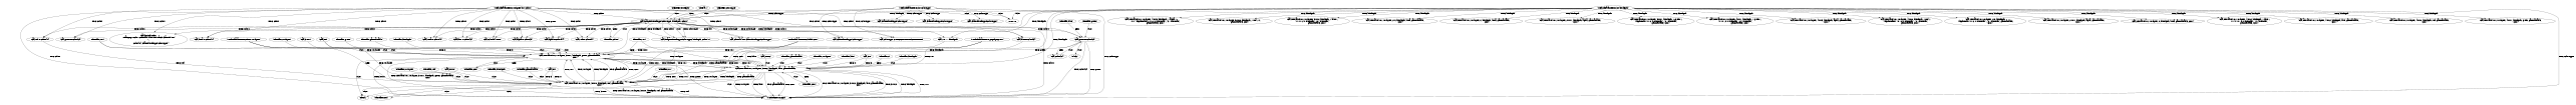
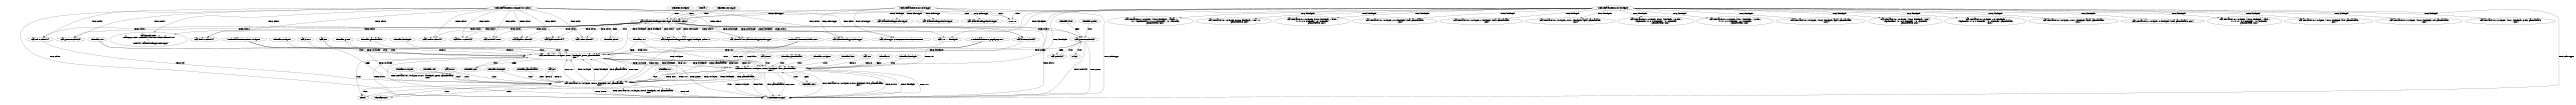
  digraph {
    n1 [label="(Call,green = colors[2])"]
    n2 [label="(Call,set_value(row, rowbytes, 3*x+1, bit_depth, green, gamma_table,\n                     conv))"]
    n3 [label="(Call,colors[2])"]
    n4 [label="(Block,)"]
    n5 [label="(MethodReturn,RET)"]
    n6 [label="(Call,set_value(row, rowbytes, 3*x+2, bit_depth, blue, gamma_table,\n                     conv))"]
    n7 [label="(Identifier,conv)"]
    n8 [label="(Block,)"]
    n9 [label="(Call,image_size_of_type(color_type, bit_depth, colors))"]
    n10 [label="(Call,blue = colors[3])"]
    n11 [label="(Call,alpha = colors[4])"]
    n12 [label="(Call,red = colors[1])"]
    n13 [label="(Call,colors[0] == channels_of_type(color_type))"]
    n14 [label="(Call,1U << bit_depth)"]
    n15 [label="(Call,luma = colors[1])"]
    n16 [label="(Identifier,colors)"]
    n17 [label="(Call,image_size_of_type(color_type, bit_depth, colors)-1)"]
    n18 [label="(Call,channels_of_type(color_type))"]
    n19 [label="(Call,red = colors[1])"]
    n20 [label="(Call,blue = colors[3])"]
    n21 [label="(Call,alpha = colors[2])"]
    n22 [label="(Call,green = colors[2])"]
    n23 [label="(Call,fprintf(stderr,\n \"makepng: --color: count(%u) does not match channels(%u)\n\",\n\n          colors[0], channels_of_type(color_type)))"]
    n24 [label="(Call,luma = colors[1])"]
    n25 [label="(Call,colors[0] == 0)"]
    n26 [label="(Call,color_type & PNG_COLOR_MASK_PALETTE)"]
    n27 [label="(Call,set_value(row, rowbytes, 3*x+0, bit_depth, red, gamma_table,\n                     conv))"]
    n28 [label="(MethodParameterIn,int color_type)"]
    n29 [label="(Call,channels_of_type(color_type))"]
    n30 [label="(Call,channels_of_type(color_type))"]
    n31 [label="(Call,channels_of_type(color_type))"]
    1000118
    n33 [label="(MethodParameterIn,int bit_depth)"]
    n34 [label="(Call,set_value(row, rowbytes, 4*x+3, bit_depth, /* alpha */\n                  Y + ((depth_max-Y) * x * 2 + size_max) / (2 * size_max),\n                  gamma_table, conv))"]
    n35 [label="(Call,set_value(row, rowbytes, 3*x+0, bit_depth, /* red */ Y,\n                     gamma_table, conv))"]
    n36 [label="(Call,set_value(row, rowbytes, 3*x+2, bit_depth, /* blue */\n (Y * x * 2 + size_max) / (2 * size_max),\n                  gamma_table, conv))"]
    n37 [label="(Call,set_value(row, rowbytes, 2*x, bit_depth, luma, gamma_table,\n                     conv))"]
    n38 [label="(Call,set_value(row, rowbytes, x, bit_depth, luma, gamma_table,\n                     conv))"]
    n39 [label="(Call,set_value(row, rowbytes, 2*x+1, bit_depth, alpha, gamma_table,\n                     conv))"]
    n40 [label="(Call,set_value(row, rowbytes, 3*x+1, bit_depth, /* green */\n (depth_max * x * 2 + size_max) / (2 * size_max),\n                  gamma_table, conv))"]
    n41 [label="(Call,set_value(row, rowbytes, 4*x+1, bit_depth, /* green */\n (Y * x * 2 + size_max) / (2 * size_max),\n                  gamma_table, conv))"]
    n42 [label="(Call,set_value(row, rowbytes, 4*x+3, bit_depth, alpha, gamma_table,\n                     conv))"]
    n43 [label="(Call,set_value(row, rowbytes, 4*x+0, bit_depth, /* red */\n ((depth_max-Y) * x * 2 + size_max) / (2 * size_max),\n                  gamma_table, conv))"]
    n44 [label="(Call,set_value(row, rowbytes, 2*x, bit_depth,\n (depth_max * x * 2 + size_max) / (2 * size_max), gamma_table,\n                  conv))"]
    n45 [label="(Call,set_value(row, rowbytes, 2*x+1, bit_depth, alpha, gamma_table,\n                  conv))"]
    n46 [label="(Call,set_value(row, rowbytes, x, bit_depth, luma, gamma_table, conv))"]
    n47 [label="(Call,set_value(row, rowbytes, 4*x+2, bit_depth, /* blue */\n                  Y - (Y * x * 2 + size_max) / (2 * size_max),\n                  gamma_table, conv))"]
    n48 [label="(Call,set_value(row, rowbytes, 4*x+2, bit_depth, blue, gamma_table,\n                     conv))"]
    n49 [label="(Call,set_value(row, rowbytes, 4*x+0, bit_depth, red, gamma_table,\n                     conv))"]
    n50 [label="(Call,set_value(row, rowbytes, 4*x+1, bit_depth, green, gamma_table,\n                     conv))"]
    n51 [label="(Identifier,conv)"]
    n52 [label="(Identifier,conv)"]
    n53 [label="(MethodParameterIn,unsigned int *colors)"]
    n54 [label="(Identifier,row)"]
    n55 [label="(Call,3*x+2)"]
    n56 [label="(Identifier,gamma_table)"]
    n57 [label="(Identifier,rowbytes)"]
    n58 [label="(MethodParameterIn,double conv)"]
    n59 [label="(Identifier,bit_depth)"]
    n60 [label="(Literal,1)"]
    n61 [label="(Call,3*x)"]
    n62 [label="(MethodParameterIn,size_t rowbytes)"]
    n63 [label="(Identifier,rowbytes)"]
    n64 [label="(Identifier,blue)"]
    n65 [label="(MethodParameterIn,png_bytep row)"]
    n66 [label="(Identifier,color_type)"]
    n67 [label="(Identifier,rowbytes)"]
    n68 [label="(Call,3*x+1)"]
    n69 [label="(Identifier,row)"]
    n70 [label="(Identifier,red)"]
    n71 [label="(Identifier,row)"]
    n72 [label="(Identifier,green)"]
    n73 [label="(Identifier,gamma_table)"]
    n74 [label="(Identifier,blue)"]
    n75 [label="(Call,3*x+0)"]
    n76 [label="(Call,3*x)"]
    n77 [label="(Identifier,bit_depth)"]
    n78 [label="(Identifier,bit_depth)"]
    n79 [label="(Identifier,x)"]
    n80 [label="(Identifier,bit_depth)"]
    n81 [label="(Identifier,green)"]
    n82 [label="(Identifier,gamma_table)"]
    n83 [label="(Call,3*x)"]
    n1 -> n2 [label="DDG: green"]
    n1 -> n3 [label="CFG: "]
    n1 -> n4 [label="AST: "]
    n1 -> n5 [label="DDG: colors[2]"]
    n1 -> n5 [label="DDG: green"]
    n2 -> n5 [label="DDG: 3*x+1"]
    n2 -> n5 [label="DDG: set_value(row, rowbytes, 3*x+1, bit_depth, green, gamma_table,\n                     conv)"]
    n2 -> n5 [label="DDG: green"]
    n2 -> n6 [label="DDG: row"]
    n2 -> n6 [label="DDG: rowbytes"]
    n2 -> n6 [label="DDG: bit_depth"]
    n2 -> n6 [label="DDG: gamma_table"]
    n2 -> n6 [label="DDG: conv"]
    n2 -> n7 [label="CFG: "]
    n2 -> n8 [label="AST: "]
    n3 -> n1 [label="AST: "]
    n6 -> n5 [label="DDG: set_value(row, rowbytes, 3*x+2, bit_depth, blue, gamma_table,\n                     conv)"]
    n6 -> n5 [label="DDG: 3*x+2"]
    n6 -> n5 [label="DDG: bit_depth"]
    n6 -> n5 [label="DDG: row"]
    n6 -> n5 [label="DDG: rowbytes"]
    n6 -> n5 [label="DDG: blue"]
    n6 -> n5 [label="DDG: gamma_table"]
    n6 -> n5 [label="DDG: conv"]
    n6 -> n8 [label="AST: "]
    n6 -> n27 [label="DDG: row"]
    n6 -> n27 [label="DDG: rowbytes"]
    n6 -> n27 [label="DDG: bit_depth"]
    n6 -> n27 [label="DDG: gamma_table"]
    n6 -> n27 [label="DDG: conv"]
    n6 -> n51 [label="CFG: "]
    n7 -> n2 [label="AST: "]
    n9 -> n1 [label="DDG: colors"]
    n9 -> n5 [label="DDG: colors"]
    n9 -> n10 [label="DDG: colors"]
    n9 -> n11 [label="DDG: colors"]
    n9 -> n12 [label="DDG: colors"]
-   n9 -> n13 [label="DDG: bit"]
+   n9 -> n13 [label="DDG: colors"]
    n9 -> n14 [label="DDG: bit_depth"]
    n9 -> n15 [label="DDG: colors"]
    n9 -> n16 [label="CFG: "]
    n9 -> n17 [label="AST: "]
    n9 -> n17 [label="DDG: color_type"]
    n9 -> n17 [label="DDG: bit_depth"]
    n9 -> n17 [label="DDG: colors"]
    n9 -> n18 [label="DDG: color_type"]
    n9 -> n19 [label="DDG: colors"]
    n9 -> n20 [label="DDG: colors"]
    n9 -> n21 [label="DDG: colors"]
    n9 -> n22 [label="DDG: colors"]
    n9 -> n23 [label="DDG: colors"]
    n9 -> n24 [label="DDG: colors"]
    n9 -> n25 [label="DDG: colors"]
    n9 -> n26 [label="DDG: color_type"]
    n14 -> n27 [label="DDG: bit_depth"]
    n16 -> n9 [label="AST: "]
    n19 -> n27 [label="DDG: red"]
    n20 -> n6 [label="DDG: blue"]
    n27 -> n2 [label="DDG: row"]
    n27 -> n2 [label="DDG: rowbytes"]
    n27 -> n2 [label="DDG: bit_depth"]
    n27 -> n2 [label="DDG: gamma_table"]
    n27 -> n2 [label="DDG: conv"]
    n27 -> n5 [label="DDG: set_value(row, rowbytes, 3*x+0, bit_depth, red, gamma_table,\n                     conv)"]
    n27 -> n5 [label="DDG: red"]
    n27 -> n5 [label="DDG: 3*x+0"]
    n27 -> n8 [label="AST: "]
    n27 -> n52 [label="CFG: "]
    n28 -> n5 [label="DDG: color_type"]
    n28 -> n9 [label="DDG: color_type"]
    n28 -> n18 [label="DDG: color_type"]
    n28 -> n26 [label="DDG: color_type"]
    n28 -> n29 [label="DDG: color_type"]
    n28 -> n30 [label="DDG: color_type"]
    n28 -> n31 [label="DDG: color_type"]
    n28 -> 1000118 [label="AST: "]
    n33 -> n2 [label="DDG: bit_depth"]
    n33 -> n5 [label="DDG: color_type"]
    n33 -> n6 [label="DDG: bit_depth"]
    n33 -> n9 [label="DDG: bit_depth"]
    n33 -> n14 [label="DDG: bit_depth"]
    n33 -> n27 [label="DDG: bit_depth"]
    n33 -> 1000118 [label="AST: "]
    n33 -> n34 [label="DDG: bit_depth"]
    n33 -> n35 [label="DDG: bit_depth"]
    n33 -> n36 [label="DDG: bit_depth"]
    n33 -> n37 [label="DDG: bit_depth"]
    n33 -> n38 [label="DDG: bit_depth"]
    n33 -> n39 [label="DDG: bit_depth"]
    n33 -> n40 [label="DDG: bit_depth"]
    n33 -> n41 [label="DDG: bit_depth"]
    n33 -> n42 [label="DDG: bit_depth"]
    n33 -> n43 [label="DDG: bit_depth"]
    n33 -> n44 [label="DDG: bit_depth"]
    n33 -> n45 [label="DDG: bit_depth"]
    n33 -> n46 [label="DDG: bit_depth"]
    n33 -> n47 [label="DDG: bit_depth"]
    n33 -> n48 [label="DDG: bit_depth"]
    n33 -> n49 [label="DDG: bit_depth"]
    n33 -> n50 [label="DDG: bit_depth"]
    n51 -> n6 [label="AST: "]
    n52 -> n27 [label="AST: "]
    n53 -> n1 [label="DDG: colors"]
    n53 -> n5 [label="DDG: colors"]
-   n53 -> n9 [label="DDG: colors"]
    n53 -> n10 [label="DDG: colors"]
-   n53 -> n11 [label="DDG: green"]
+   n53 -> n11 [label="DDG: colors"]
    n53 -> n12 [label="DDG: colors"]
    n53 -> n13 [label="DDG: colors"]
    n53 -> n15 [label="DDG: colors"]
    n53 -> n19 [label="DDG: colors"]
    n53 -> n20 [label="DDG: colors"]
    n53 -> n21 [label="DDG: colors"]
    n53 -> n22 [label="DDG: colors"]
    n53 -> n23 [label="DDG: colors"]
    n53 -> n24 [label="DDG: colors"]
    n53 -> n25 [label="DDG: colors"]
    n53 -> 1000118 [label="AST: "]
    n54 -> n27 [label="AST: "]
    n55 -> n6 [label="AST: "]
    n56 -> n6 [label="AST: "]
    n57 -> n6 [label="AST: "]
    n58 -> n2 [label="DDG: conv"]
    n58 -> n6 [label="DDG: conv"]
    n58 -> n27 [label="DDG: conv"]
    n59 -> n2 [label="AST: "]
    n60 -> n9 [label="CFG: "]
    n61 -> n2 [label="DDG: 3"]
    n61 -> n2 [label="DDG: x"]
    n62 -> n2 [label="DDG: rowbytes"]
    n62 -> n6 [label="DDG: rowbytes"]
    n62 -> n27 [label="DDG: rowbytes"]
    n63 -> n27 [label="AST: "]
    n64 -> n1 [label="CFG: "]
    n65 -> n2 [label="DDG: row"]
    n65 -> n6 [label="DDG: row"]
    n65 -> n27 [label="DDG: row"]
    n66 -> n9 [label="AST: "]
    n67 -> n2 [label="AST: "]
    n68 -> n2 [label="AST: "]
    n69 -> n2 [label="CFG: "]
    n69 -> n6 [label="AST: "]
    n70 -> n27 [label="AST: "]
    n71 -> n2 [label="AST: "]
    n71 -> n27 [label="CFG: "]
    n72 -> n2 [label="AST: "]
    n73 -> n2 [label="AST: "]
    n74 -> n6 [label="AST: "]
    n75 -> n27 [label="AST: "]
    n76 -> n6 [label="DDG: 3"]
    n76 -> n6 [label="DDG: x"]
    n77 -> n27 [label="AST: "]
    n78 -> n9 [label="AST: "]
    n79 -> n6 [label="CFG: "]
    n80 -> n6 [label="AST: "]
    n81 -> n1 [label="AST: "]
    n82 -> n27 [label="AST: "]
    n83 -> n27 [label="DDG: 3"]
    n83 -> n27 [label="DDG: x"]
  }
